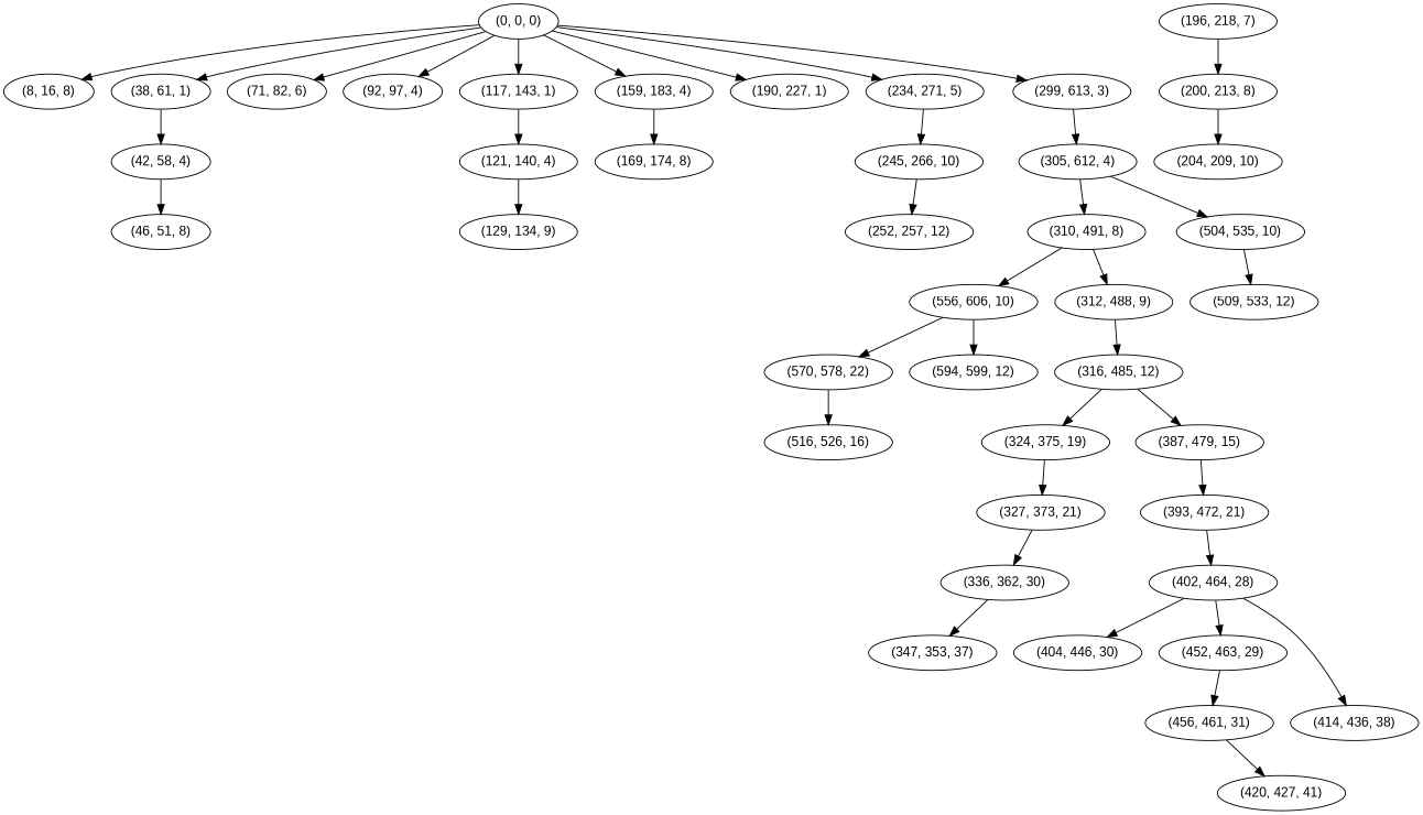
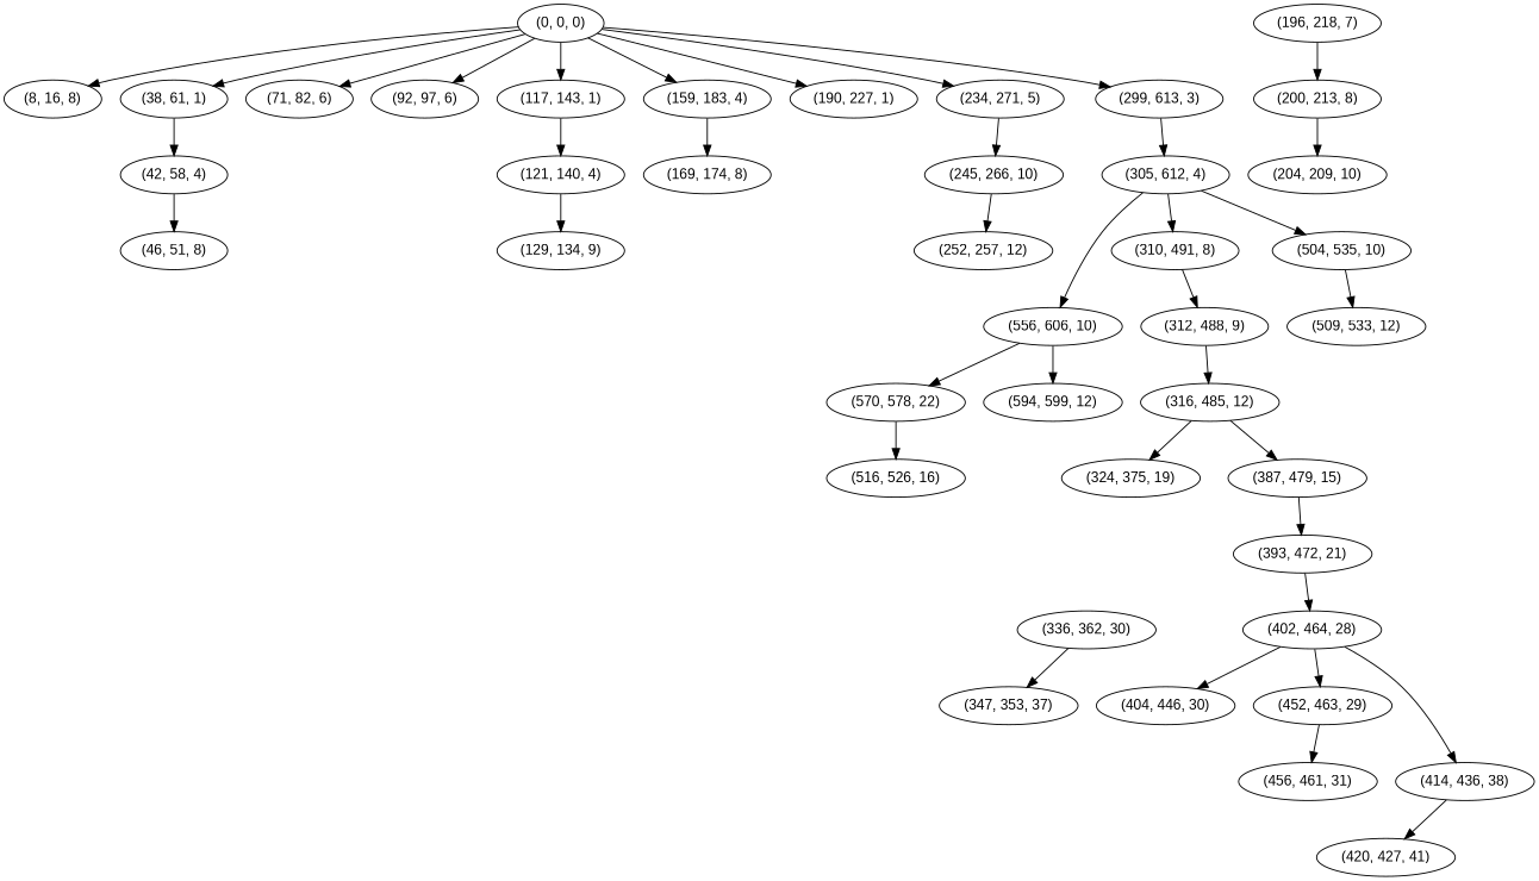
  digraph {
    fontname="Liberation Sans"
    node [fontname="Liberation Sans"]
    edge [fontname="Liberation Sans"]
    "(0, 0, 0)"
    "(8, 16, 8)"
    "(38, 61, 1)"
    "(71, 82, 6)"
-   "(92, 97, 4)"
+   "(92, 97, 4)" [label="(92, 97, 6)"]
    "(117, 143, 1)"
    "(159, 183, 4)"
    "(190, 227, 1)"
    "(234, 271, 5)"
    "(299, 613, 3)"
    "(42, 58, 4)"
    "(121, 140, 4)"
    "(169, 174, 8)"
    "(245, 266, 10)"
    "(305, 612, 4)"
    "(46, 51, 8)"
    "(129, 134, 9)"
    "(196, 218, 7)"
    "(200, 213, 8)"
    "(204, 209, 10)"
    "(252, 257, 12)"
    "(310, 491, 8)"
    "(504, 535, 10)"
    "(556, 606, 10)"
    "(312, 488, 9)"
    "(509, 533, 12)"
    "(570, 578, 22)"
    "(594, 599, 12)"
    "(316, 485, 12)"
    "(324, 375, 19)"
    "(387, 479, 15)"
-   "(327, 373, 21)"
    "(393, 472, 21)"
    "(336, 362, 30)"
    "(347, 353, 37)"
    "(402, 464, 28)"
    "(404, 446, 30)"
    "(452, 463, 29)"
    "(414, 436, 38)"
    "(456, 461, 31)"
    "(420, 427, 41)"
    "(516, 526, 16)"
    "(0, 0, 0)" -> "(8, 16, 8)"
    "(0, 0, 0)" -> "(38, 61, 1)"
    "(0, 0, 0)" -> "(71, 82, 6)"
    "(0, 0, 0)" -> "(92, 97, 4)"
    "(0, 0, 0)" -> "(117, 143, 1)"
    "(0, 0, 0)" -> "(159, 183, 4)"
    "(0, 0, 0)" -> "(190, 227, 1)"
    "(0, 0, 0)" -> "(234, 271, 5)"
    "(0, 0, 0)" -> "(299, 613, 3)"
    "(38, 61, 1)" -> "(42, 58, 4)"
    "(117, 143, 1)" -> "(121, 140, 4)"
    "(159, 183, 4)" -> "(169, 174, 8)"
    "(234, 271, 5)" -> "(245, 266, 10)"
    "(299, 613, 3)" -> "(305, 612, 4)"
    "(42, 58, 4)" -> "(46, 51, 8)"
    "(121, 140, 4)" -> "(129, 134, 9)"
    "(245, 266, 10)" -> "(252, 257, 12)"
    "(305, 612, 4)" -> "(310, 491, 8)"
    "(305, 612, 4)" -> "(504, 535, 10)"
-   "(310, 491, 8)" -> "(556, 606, 10)"
+   "(305, 612, 4)" -> "(556, 606, 10)"
    "(196, 218, 7)" -> "(200, 213, 8)"
    "(200, 213, 8)" -> "(204, 209, 10)"
    "(310, 491, 8)" -> "(312, 488, 9)"
    "(504, 535, 10)" -> "(509, 533, 12)"
    "(556, 606, 10)" -> "(570, 578, 22)"
    "(556, 606, 10)" -> "(594, 599, 12)"
    "(312, 488, 9)" -> "(316, 485, 12)"
    "(570, 578, 22)" -> "(516, 526, 16)"
    "(316, 485, 12)" -> "(324, 375, 19)"
    "(316, 485, 12)" -> "(387, 479, 15)"
-   "(324, 375, 19)" -> "(327, 373, 21)"
    "(387, 479, 15)" -> "(393, 472, 21)"
-   "(327, 373, 21)" -> "(336, 362, 30)"
    "(393, 472, 21)" -> "(402, 464, 28)"
    "(336, 362, 30)" -> "(347, 353, 37)"
    "(402, 464, 28)" -> "(404, 446, 30)"
    "(402, 464, 28)" -> "(452, 463, 29)"
    "(402, 464, 28)" -> "(414, 436, 38)"
    "(452, 463, 29)" -> "(456, 461, 31)"
-   "(456, 461, 31)" -> "(420, 427, 41)"
+   "(414, 436, 38)" -> "(420, 427, 41)"
  }
